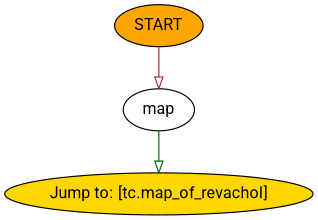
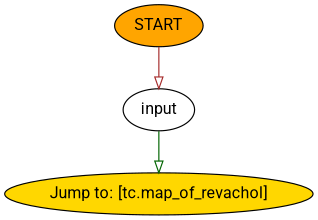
  digraph {
    fontname=Roboto
    node [fontname=Roboto style=filled]
    edge [arrowhead=onormal fontname=Roboto]
    n1 [fillcolor=orange label=START]
-   n2 [fillcolor=white label=map]
+   n2 [fillcolor=white label=input]
    n3 [fillcolor=gold label="Jump to: [tc.map_of_revachol]"]
    n1 -> n2 [color=brown]
    n2 -> n3 [color=darkgreen]
  }
